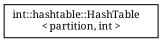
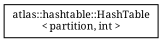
  digraph {
    rankdir=TB
    fontname="Noto Serif"
-   n1 [color=black fillcolor=white fontname="Noto Serif" fontsize=10 height=0.2 label="int::hashtable::HashTable\l\< partition, int \>" shape=record style=filled width=0.4]
+   n1 [color=black fillcolor=white fontname="Noto Serif" fontsize=10 height=0.2 label="atlas::hashtable::HashTable\l\< partition, int \>" shape=record style=filled width=0.4]
  }
